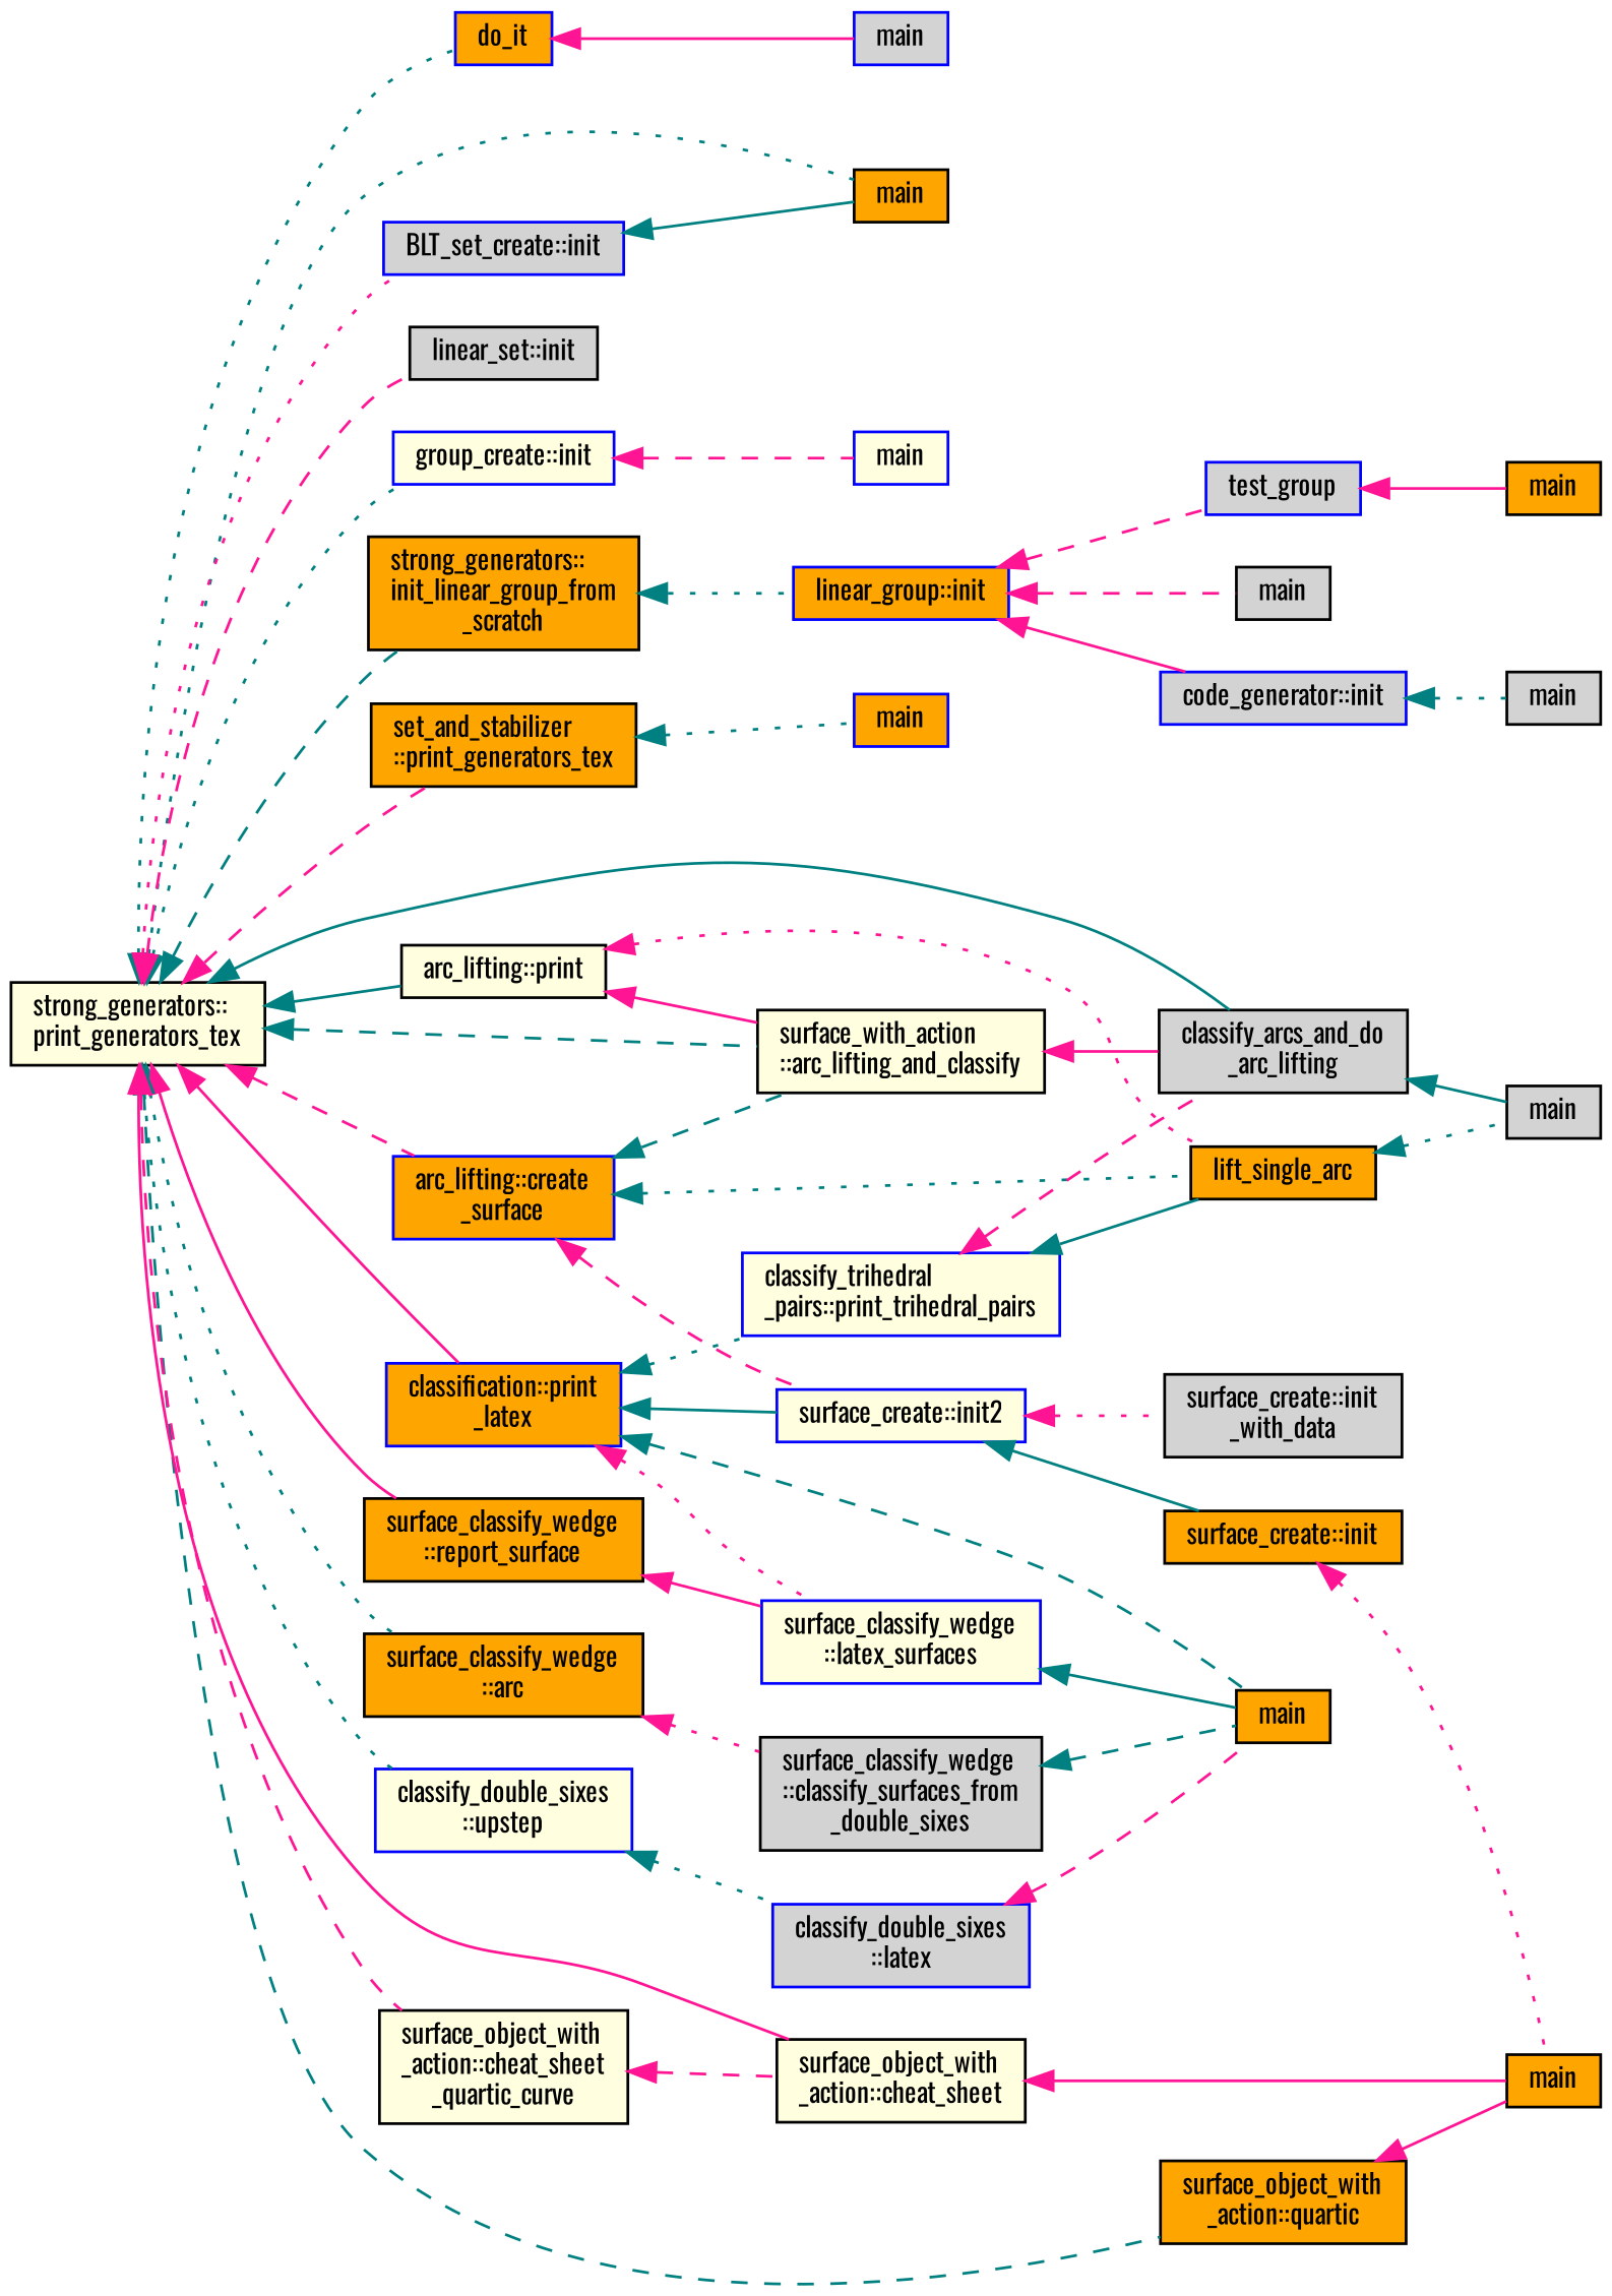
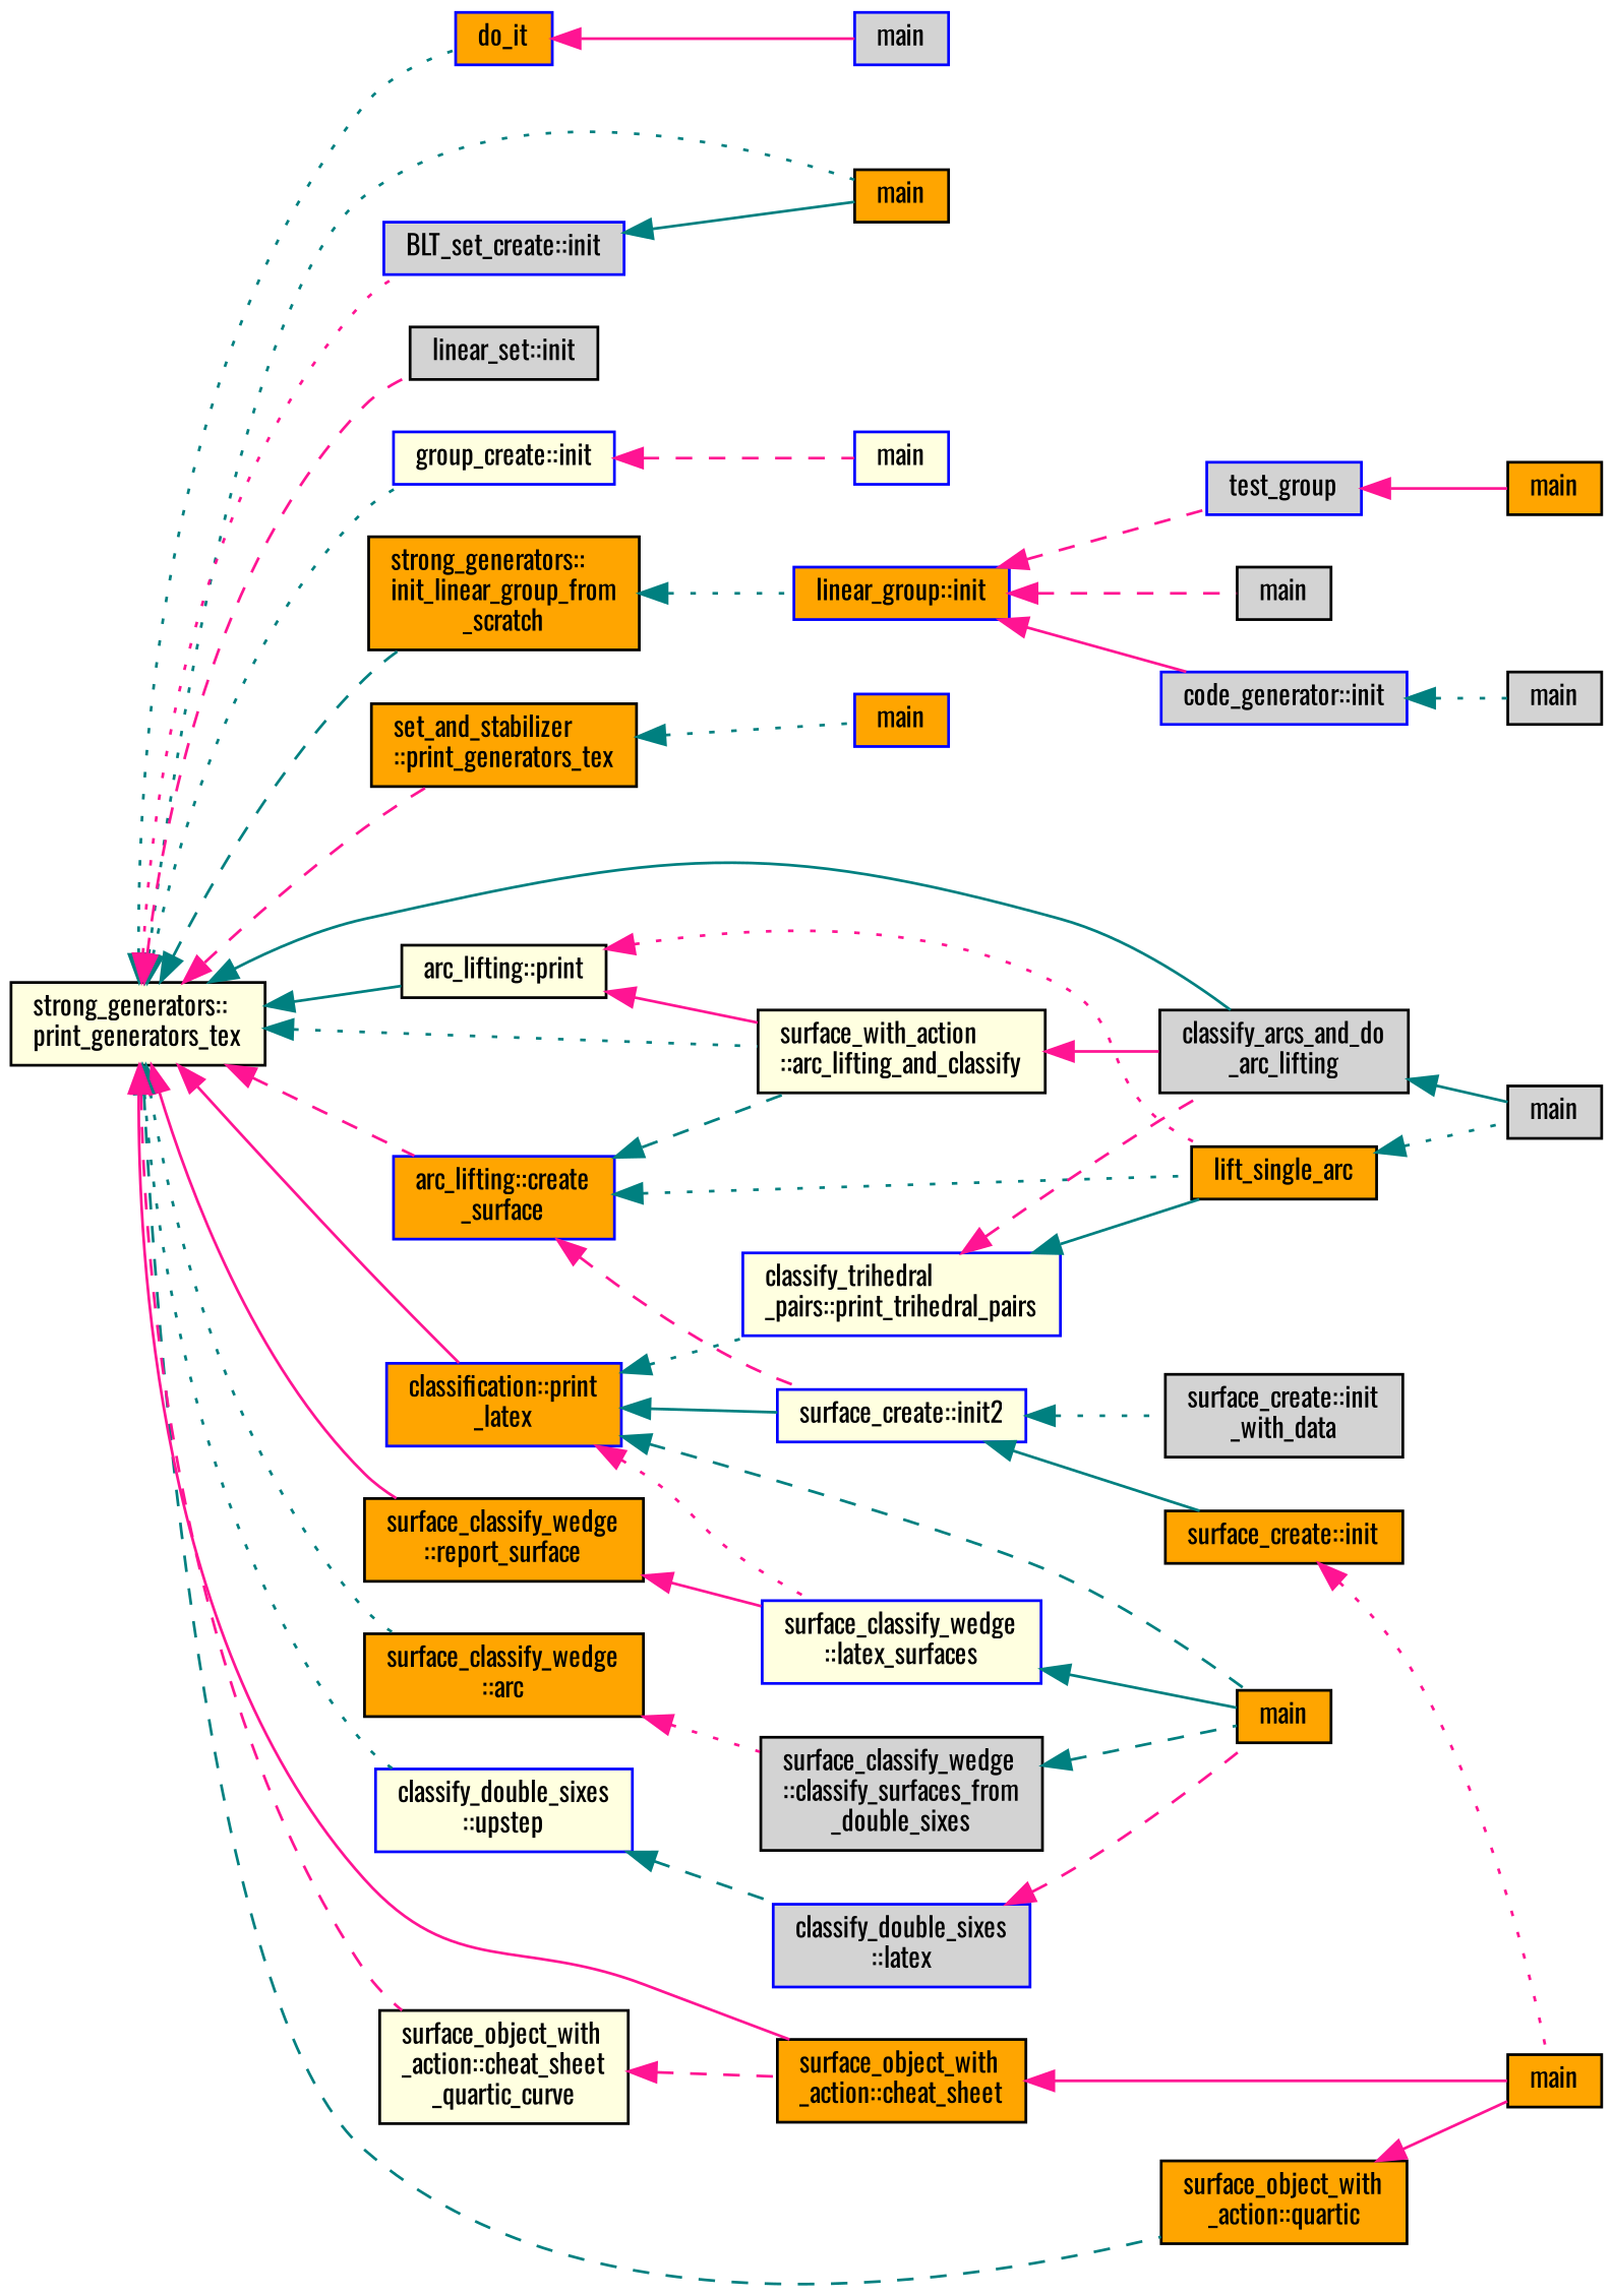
  digraph {
    fontname=Oswald
    rankdir=LR
    node [color=black fillcolor=orange fontname=Oswald fontsize=10 shape=record style=filled]
    edge [color=deeppink dir=back fontname=Oswald fontsize=10 labelfontname=Helvetica labelfontsize=10 style=solid]
    n1 [fillcolor=lightyellow fontcolor=black height=0.2 label="strong_generators::\lprint_generators_tex" width=0.4]
    n2 [height=0.2 label=main width=0.4]
    n3 [color=blue height=0.2 label=do_it width=0.4]
    n4 [color=blue fillcolor=lightyellow height=0.2 label="group_create::init" width=0.4]
    n5 [fillcolor=lightgrey height=0.2 label="linear_set::init" width=0.4]
    n6 [fillcolor=lightgrey height=0.2 label="classify_arcs_and_do\l_arc_lifting" width=0.4]
    n7 [height=0.2 label="set_and_stabilizer\l::print_generators_tex" width=0.4]
    n8 [height=0.2 label="strong_generators::\linit_linear_group_from\l_scratch" width=0.4]
    n9 [color=blue height=0.2 label="classification::print\l_latex" width=0.4]
    n10 [color=blue height=0.2 label="arc_lifting::create\l_surface" width=0.4]
    n11 [fillcolor=lightyellow height=0.2 label="surface_with_action\l::arc_lifting_and_classify" width=0.4]
    n12 [fillcolor=lightyellow height=0.2 label="arc_lifting::print" width=0.4]
    n13 [color=blue fillcolor=lightgrey height=0.2 label="BLT_set_create::init" width=0.4]
    n14 [color=blue fillcolor=lightyellow height=0.2 label="classify_double_sixes\l::upstep" width=0.4]
    n15 [height=0.2 label="surface_classify_wedge\l::arc" width=0.4]
    n16 [height=0.2 label="surface_classify_wedge\l::report_surface" width=0.4]
    n17 [height=0.2 label="surface_object_with\l_action::quartic" width=0.4]
-   n18 [fillcolor=lightyellow height=0.2 label="surface_object_with\l_action::cheat_sheet" width=0.4]
+   n18 [height=0.2 label="surface_object_with\l_action::cheat_sheet" width=0.4]
    n19 [fillcolor=lightyellow height=0.2 label="surface_object_with\l_action::cheat_sheet\l_quartic_curve" width=0.4]
    n20 [color=blue fillcolor=lightgrey height=0.2 label=main width=0.4]
    n21 [color=blue fillcolor=lightyellow height=0.2 label=main width=0.4]
    n22 [fillcolor=lightgrey height=0.2 label=main width=0.4]
    n23 [color=blue height=0.2 label=main width=0.4]
    n24 [color=blue height=0.2 label="linear_group::init" width=0.4]
    n25 [color=blue fillcolor=lightyellow height=0.2 label="surface_create::init2" width=0.4]
    n26 [height=0.2 label=main width=0.4]
    n27 [color=blue fillcolor=lightyellow height=0.2 label="classify_trihedral\l_pairs::print_trihedral_pairs" width=0.4]
    n28 [color=blue fillcolor=lightyellow height=0.2 label="surface_classify_wedge\l::latex_surfaces" width=0.4]
    n29 [height=0.2 label=lift_single_arc width=0.4]
    n30 [fillcolor=lightgrey height=0.2 label="surface_create::init\l_with_data" width=0.4]
    n31 [height=0.2 label="surface_create::init" width=0.4]
    n32 [color=blue fillcolor=lightgrey height=0.2 label="classify_double_sixes\l::latex" width=0.4]
    n33 [fillcolor=lightgrey height=0.2 label="surface_classify_wedge\l::classify_surfaces_from\l_double_sixes" width=0.4]
    n34 [height=0.2 label=main width=0.4]
    n35 [color=blue fillcolor=lightgrey height=0.2 label="code_generator::init" width=0.4]
    n36 [color=blue fillcolor=lightgrey height=0.2 label=test_group width=0.4]
    n37 [fillcolor=lightgrey height=0.2 label=main width=0.4]
    n38 [fillcolor=lightgrey height=0.2 label=main width=0.4]
    n39 [height=0.2 label=main width=0.4]
    n1 -> n2 [color=teal style=dotted]
    n1 -> n3 [color=teal style=dotted]
    n1 -> n4 [color=teal style=dotted]
    n1 -> n5 [style=dashed]
    n1 -> n6 [color=teal]
    n1 -> n7 [style=dashed]
    n1 -> n8 [color=teal style=dashed]
    n1 -> n9
    n1 -> n10 [style=dashed]
-   n1 -> n11 [color=teal style=dashed]
+   n1 -> n11 [color=teal style=dotted]
    n1 -> n12 [color=teal]
    n1 -> n13 [style=dotted]
    n1 -> n14 [color=teal style=dotted]
    n1 -> n15 [color=teal style=dotted]
    n1 -> n16
    n1 -> n17 [color=teal style=dashed]
    n1 -> n18
    n1 -> n19 [style=dashed]
    n3 -> n20
    n4 -> n21 [style=dashed]
    n6 -> n22 [color=teal]
    n7 -> n23 [color=teal style=dotted]
    n8 -> n24 [color=teal style=dotted]
    n9 -> n25 [color=teal]
    n9 -> n26 [color=teal style=dashed]
    n9 -> n27 [color=teal style=dotted]
    n9 -> n28 [style=dotted]
    n10 -> n11 [color=teal style=dashed]
    n10 -> n25 [style=dashed]
    n10 -> n29 [color=teal style=dotted]
    n11 -> n6
    n12 -> n11
    n12 -> n29 [style=dotted]
    n13 -> n2 [color=teal]
-   n14 -> n32 [color=teal style=dotted]
+   n14 -> n32 [color=teal style=dashed]
    n15 -> n33 [style=dotted]
    n16 -> n28
    n17 -> n34
    n18 -> n34
    n19 -> n18 [style=dashed]
    n24 -> n35
    n24 -> n36 [style=dashed]
    n24 -> n37 [style=dashed]
-   n25 -> n30 [style=dotted]
+   n25 -> n30 [color=teal style=dotted]
    n25 -> n31 [color=teal]
    n27 -> n6 [style=dashed]
    n27 -> n29 [color=teal]
    n28 -> n26 [color=teal]
    n29 -> n22 [color=teal style=dotted]
    n31 -> n34 [style=dotted]
    n32 -> n26 [style=dashed]
    n33 -> n26 [color=teal style=dashed]
    n35 -> n38 [color=teal style=dotted]
    n36 -> n39
  }
